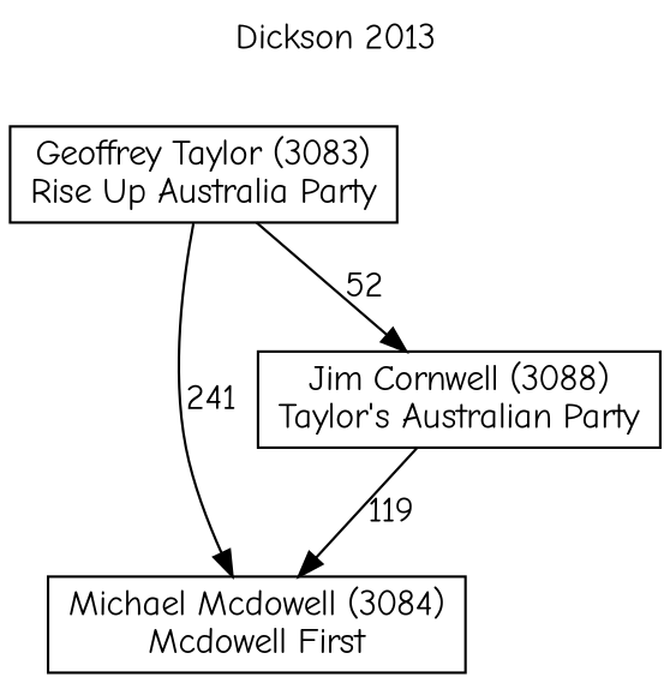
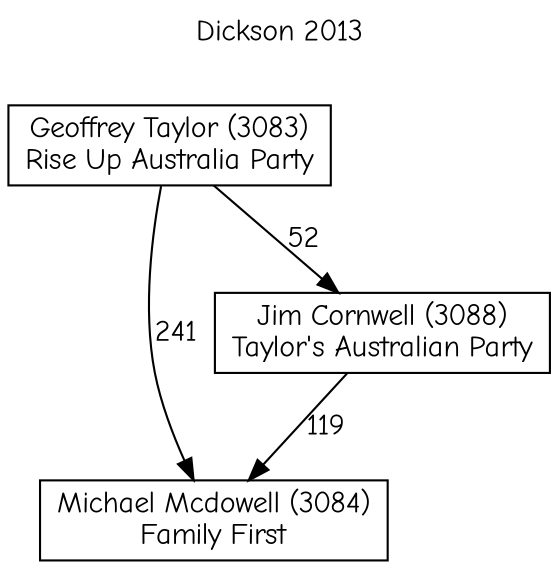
  digraph {
    fontname="Comic Neue"
    label="Dickson 2013"
    labelloc=t
    mclimit=10
    node [fontname="Comic Neue" shape=box]
    edge [fontname="Comic Neue"]
-   n1 [label="Michael Mcdowell (3084)\nMcdowell First"]
+   n1 [label="Michael Mcdowell (3084)\nFamily First"]
    n2 [label="Jim Cornwell (3088)\nTaylor's Australian Party"]
    n3 [label="Geoffrey Taylor (3083)\nRise Up Australia Party"]
    n2 -> n1 [label=119]
    n3 -> n1 [label=241]
    n3 -> n2 [label=52]
  }
